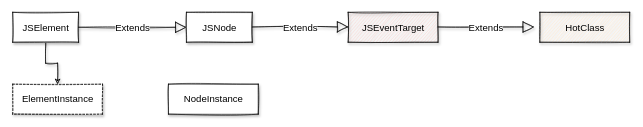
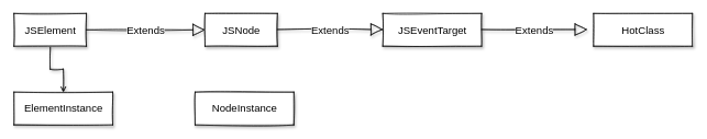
  <mxCell id="0" />
  <mxCell id="1" parent="0" />
- <mxCell id="2" style="edgeStyle=orthogonalEdgeStyle;rounded=0;sketch=1;orthogonalLoop=1;jettySize=auto;html=1;shadow=1;fontSize=16;" edge="1" parent="1" source="3" target="8"><mxGeometry relative="1" as="geometry" /></mxCell>
+ <mxCell id="2" style="edgeStyle=orthogonalEdgeStyle;rounded=0;sketch=1;orthogonalLoop=1;jettySize=auto;html=1;shadow=1;fontSize=16;endArrow=open;" edge="1" parent="1" source="3" target="8"><mxGeometry relative="1" as="geometry" /></mxCell>
  <mxCell id="3" value="JSElement" style="html=1;fontSize=16;shadow=1;sketch=1;" vertex="1" parent="1"><mxGeometry x="20" y="20" width="110" height="50" as="geometry" /></mxCell>
  <mxCell id="4" value="Extends" style="endArrow=block;endSize=16;endFill=0;html=1;fontSize=16;shadow=1;sketch=1;" edge="1" parent="1" source="3"><mxGeometry width="160" relative="1" as="geometry"><mxPoint x="150" y="45" as="sourcePoint" /><mxPoint x="310" y="45" as="targetPoint" /></mxGeometry></mxCell>
  <mxCell id="5" value="JSNode" style="html=1;fontSize=16;shadow=1;sketch=1;" vertex="1" parent="1"><mxGeometry x="310" y="20" width="110" height="50" as="geometry" /></mxCell>
- <mxCell id="6" value="JSEventTarget" style="html=1;fontSize=16;shadow=1;sketch=1;fillColor=#f8cecc;" vertex="1" parent="1"><mxGeometry x="580" y="20" width="150" height="50" as="geometry" /></mxCell>
+ <mxCell id="6" value="JSEventTarget" style="html=1;fontSize=16;shadow=1;sketch=1;" vertex="1" parent="1"><mxGeometry x="580" y="20" width="150" height="50" as="geometry" /></mxCell>
  <mxCell id="7" value="Extends" style="endArrow=block;endSize=16;endFill=0;html=1;fontSize=16;shadow=1;sketch=1;" edge="1" parent="1"><mxGeometry width="160" relative="1" as="geometry"><mxPoint x="420" y="44.5" as="sourcePoint" /><mxPoint x="580" y="44.5" as="targetPoint" /></mxGeometry></mxCell>
- <mxCell id="8" value="ElementInstance" style="html=1;fontSize=16;shadow=1;sketch=1;dashed=1;" vertex="1" parent="1"><mxGeometry x="20" y="140" width="150" height="50" as="geometry" /></mxCell>
- <mxCell id="9" value="NodeInstance" style="html=1;fontSize=16;shadow=1;sketch=1;" vertex="1" parent="1"><mxGeometry x="280" y="140" width="150" height="50" as="geometry" /></mxCell>
- <mxCell id="10" value="HotClass" style="html=1;fontSize=16;shadow=1;sketch=1;fillColor=#ffe6cc;" vertex="1" parent="1"><mxGeometry x="900" y="20" width="150" height="50" as="geometry" /></mxCell>
+ <mxCell id="8" value="ElementInstance" style="html=1;fontSize=16;shadow=1;sketch=1;" vertex="1" parent="1"><mxGeometry x="20" y="140" width="150" height="50" as="geometry" /></mxCell>
+ <mxCell id="9" value="NodeInstance" style="html=1;fontSize=16;shadow=1;sketch=1;" vertex="1" parent="1"><mxGeometry x="295" y="140" width="150" height="50" as="geometry" /></mxCell>
+ <mxCell id="10" value="HotClass" style="html=1;fontSize=16;shadow=1;sketch=1;" vertex="1" parent="1"><mxGeometry x="900" y="20" width="150" height="50" as="geometry" /></mxCell>
  <mxCell id="11" value="Extends" style="endArrow=block;endSize=16;endFill=0;html=1;fontSize=16;shadow=1;sketch=1;" edge="1" parent="1"><mxGeometry width="160" relative="1" as="geometry"><mxPoint x="730" y="44.5" as="sourcePoint" /><mxPoint x="890" y="44.5" as="targetPoint" /></mxGeometry></mxCell>
